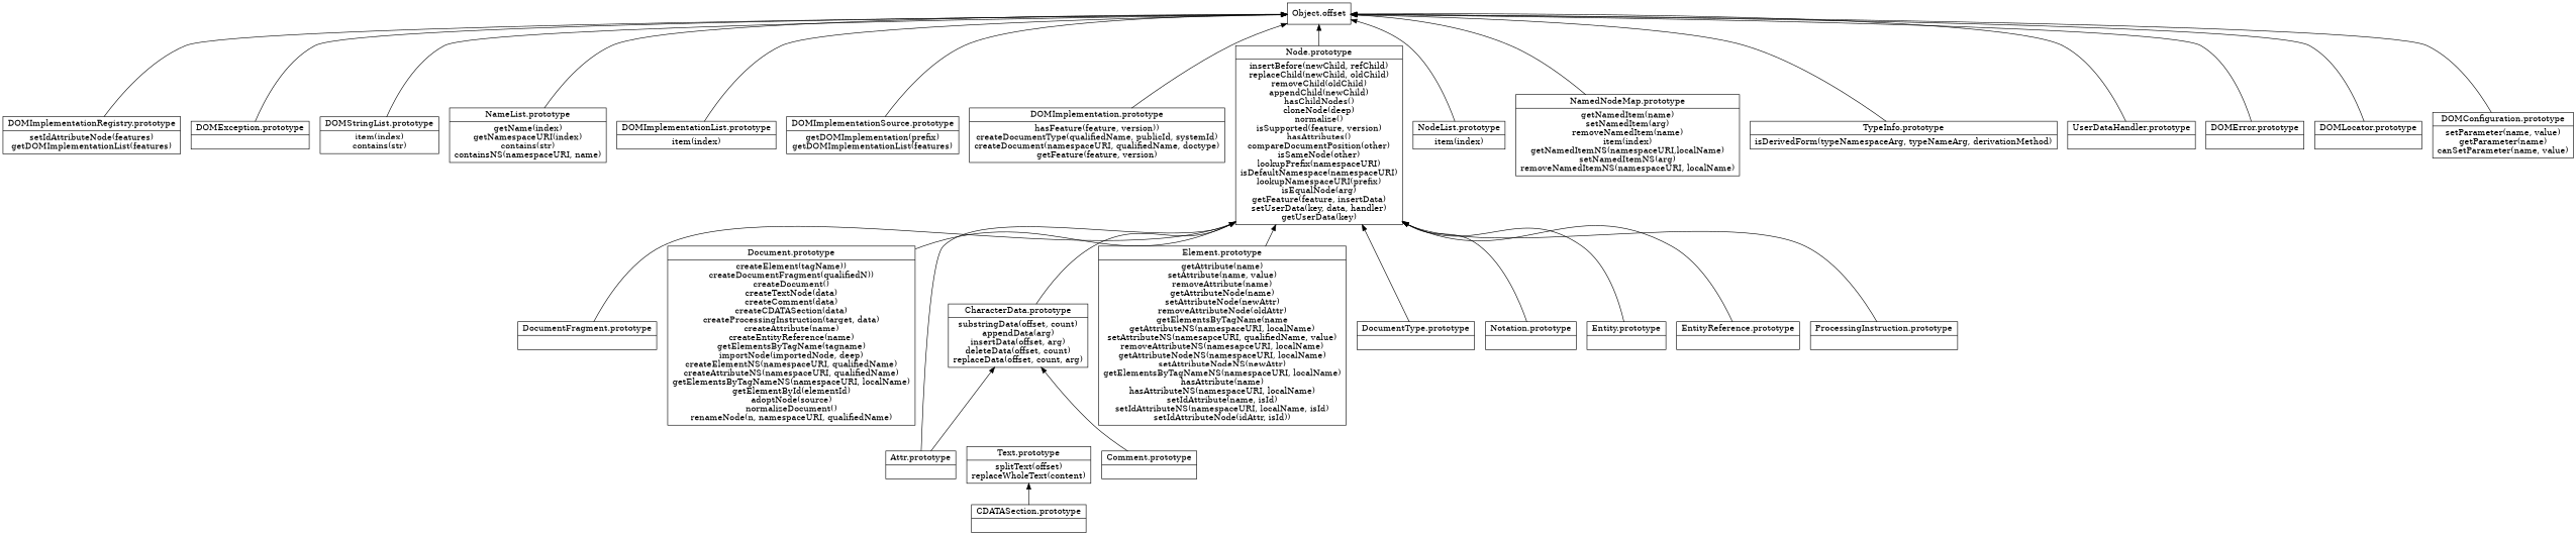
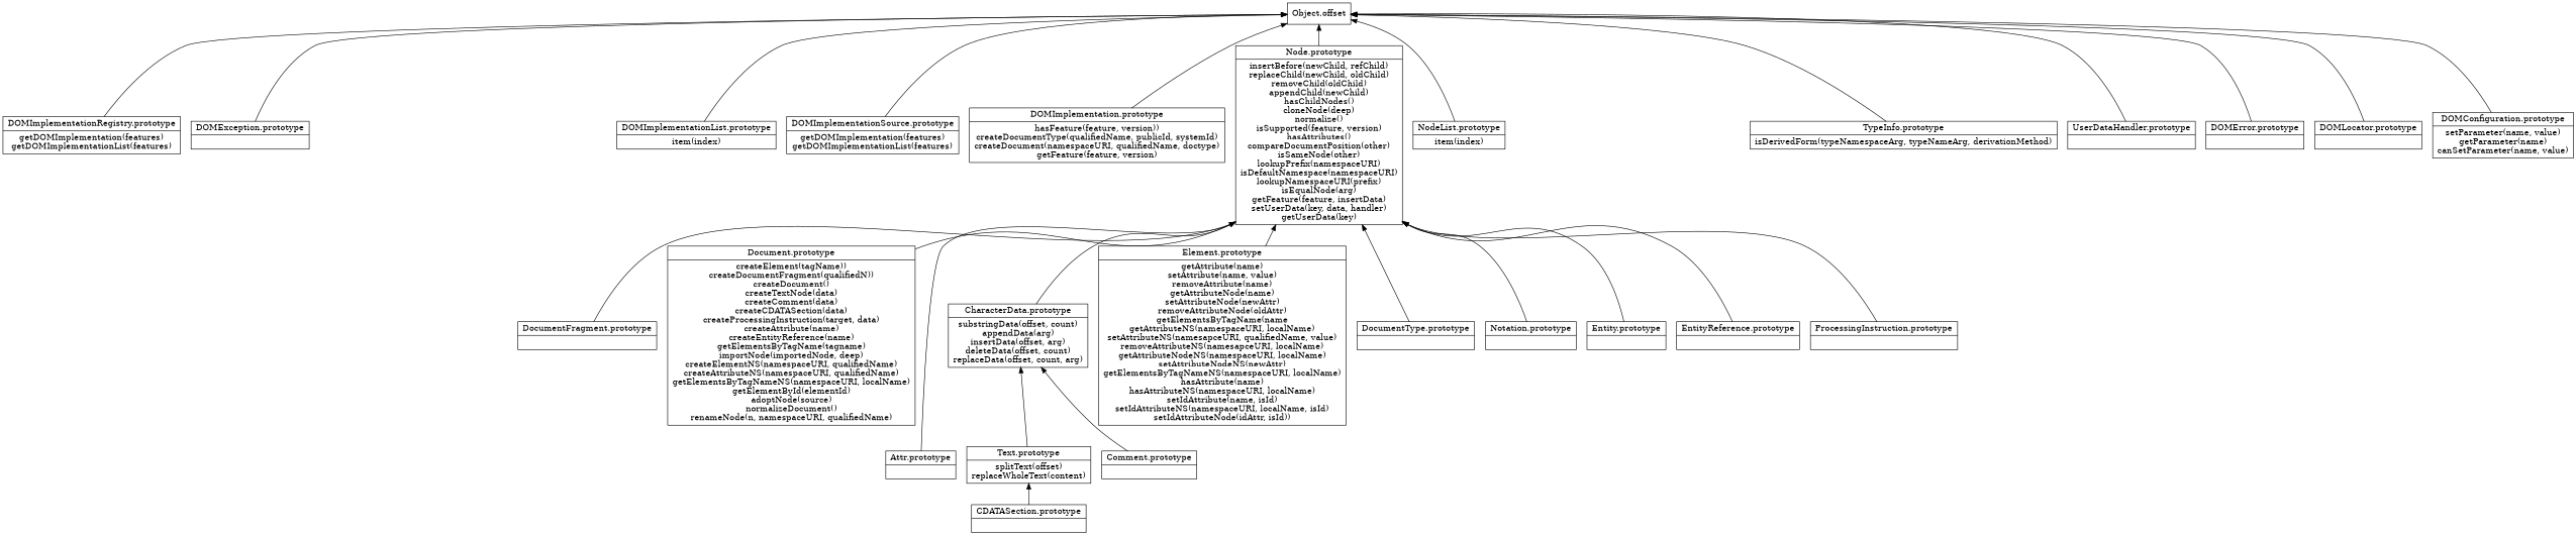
  digraph {
    node [shape=record]
    edge [dir=back]
    n1 [label="Object.offset" shape=box]
-   n2 [label="{DOMImplementationRegistry.prototype|setIdAttributeNode(features)\ngetDOMImplementationList(features)}"]
+   n2 [label="{DOMImplementationRegistry.prototype|getDOMImplementation(features)\ngetDOMImplementationList(features)}"]
    n3 [label="{DOMException.prototype|}"]
-   n4 [label="{DOMStringList.prototype|item(index)\ncontains(str)}"]
-   n5 [label="{NameList.prototype|getName(index)\ngetNamespaceURI(index)\ncontains(str)\ncontainsNS(namespaceURI, name)}"]
    n6 [label="{DOMImplementationList.prototype|item(index)}"]
-   n7 [label="{DOMImplementationSource.prototype|getDOMImplementation(prefix)\ngetDOMImplementationList(features)}"]
+   n7 [label="{DOMImplementationSource.prototype|getDOMImplementation(features)\ngetDOMImplementationList(features)}"]
    n8 [label="{DOMImplementation.prototype|hasFeature(feature, version))\ncreateDocumentType(qualifiedName, publicId, systemId)\ncreateDocument(namespaceURI, qualifiedName, doctype)\ngetFeature(feature, version)}"]
    n9 [label="{Node.prototype|insertBefore(newChild, refChild)\nreplaceChild(newChild, oldChild)\nremoveChild(oldChild)\nappendChild(newChild)\nhasChildNodes()\ncloneNode(deep)\nnormalize()\nisSupported(feature, version)\nhasAttributes()\ncompareDocumentPosition(other)\nisSameNode(other)\nlookupPrefix(namespaceURI)\nisDefaultNamespace(namespaceURI)\nlookupNamespaceURI(prefix)\nisEqualNode(arg)\ngetFeature(feature, insertData)\nsetUserData(key, data, handler)\ngetUserData(key)}"]
    n10 [label="{NodeList.prototype|item(index)}"]
-   n11 [label="{NamedNodeMap.prototype|getNamedItem(name)\nsetNamedItem(arg)\nremoveNamedItem(name)\nitem(index)\ngetNamedItemNS(namespaceURI,localName)\nsetNamedItemNS(arg)\nremoveNamedItemNS(namespaceURI, localName)}"]
    n12 [label="{TypeInfo.prototype|isDerivedForm(typeNamespaceArg, typeNameArg, derivationMethod)}"]
    n13 [label="{UserDataHandler.prototype|}"]
    n14 [label="{DOMError.prototype|}"]
    n15 [label="{DOMLocator.prototype|}"]
    n16 [label="{DOMConfiguration.prototype|setParameter(name, value)\ngetParameter(name)\ncanSetParameter(name, value)}"]
    n17 [label="{DocumentFragment.prototype|}"]
    n18 [label="{Document.prototype|createElement(tagName))\ncreateDocumentFragment(qualifiedN))\ncreateDocument()\ncreateTextNode(data)\ncreateComment(data)\ncreateCDATASection(data)\ncreateProcessingInstruction(target, data)\ncreateAttribute(name)\ncreateEntityReference(name)\ngetElementsByTagName(tagname)\nimportNode(importedNode, deep)\ncreateElementNS(namespaceURI, qualifiedName)\ncreateAttributeNS(namespaceURI, qualifiedName)\ngetElementsByTagNameNS(namespaceURI, localName)\ngetElementById(elementId)\nadoptNode(source)\nnormalizeDocument()\nrenameNode(n, namespaceURI, qualifiedName)}"]
    n19 [label="{CharacterData.prototype|substringData(offset, count)\nappendData(arg)\ninsertData(offset, arg)\ndeleteData(offset, count)\nreplaceData(offset, count, arg)}"]
    n20 [label="{Attr.prototype|}"]
    n21 [label="{Element.prototype|getAttribute(name)\nsetAttribute(name, value)\nremoveAttribute(name)\ngetAttributeNode(name)\nsetAttributeNode(newAttr)\nremoveAttributeNode(oldAttr)\ngetElementsByTagName(name\ngetAttributeNS(namespaceURI, localName)\nsetAttributeNS(namesapceURI, qualifiedName, value)\nremoveAttributeNS(namesapceURI, localName)\ngetAttributeNodeNS(namespaceURI, localName)\nsetAttributeNodeNS(newAttr)\ngetElementsByTagNameNS(namespaceURI, localName)\nhasAttribute(name)\nhasAttributeNS(namespaceURI, localName)\nsetIdAttribute(name, isId)\nsetIdAttributeNS(namespaceURI, localName, isId)\nsetIdAttributeNode(idAttr, isId))}"]
    n22 [label="{DocumentType.prototype|}"]
    n23 [label="{Notation.prototype|}"]
    n24 [label="{Entity.prototype|}"]
    n25 [label="{EntityReference.prototype|}"]
    n26 [label="{ProcessingInstruction.prototype|}"]
    n27 [label="{Text.prototype|splitText(offset)\nreplaceWholeText(content)}"]
    n28 [label="{Comment.prototype|}"]
    n29 [label="{CDATASection.prototype|}"]
    n1 -> n2
    n1 -> n3
-   n1 -> n4
-   n1 -> n5
    n1 -> n6
    n1 -> n7
    n1 -> n8
    n1 -> n9
    n1 -> n10
-   n1 -> n11
    n1 -> n12
    n1 -> n13
    n1 -> n14
    n1 -> n15
    n1 -> n16
    n9 -> n17
    n9 -> n18
    n9 -> n19
    n9 -> n20
    n9 -> n21
    n9 -> n22
    n9 -> n23
    n9 -> n24
    n9 -> n25
    n9 -> n26
-   n19 -> n20
+   n19 -> n27
    n19 -> n28
    n27 -> n29
  }
